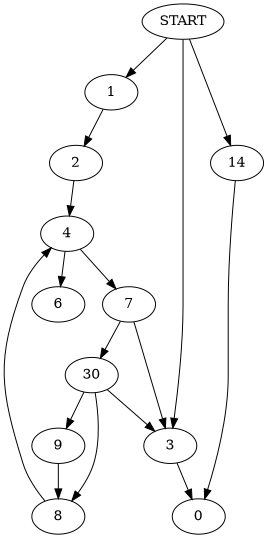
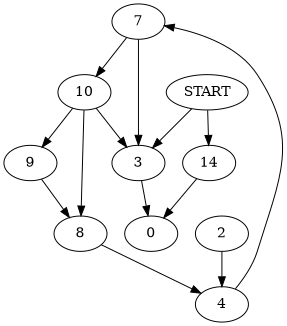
  digraph {
    n1 [label=START]
-   1
    n3 [label=14]
    3
    2
    n6 [label=0]
    4
-   6
    7
-   10 [label=30]
+   10
    8
    9
-   n1 -> 1
    n1 -> n3
    n1 -> 3
-   1 -> 2
    n3 -> n6
    3 -> n6
    2 -> 4
-   4 -> 6
    4 -> 7
    7 -> 3
    7 -> 10
    10 -> 3
    10 -> 8
    10 -> 9
    8 -> 4
    9 -> 8
  }
